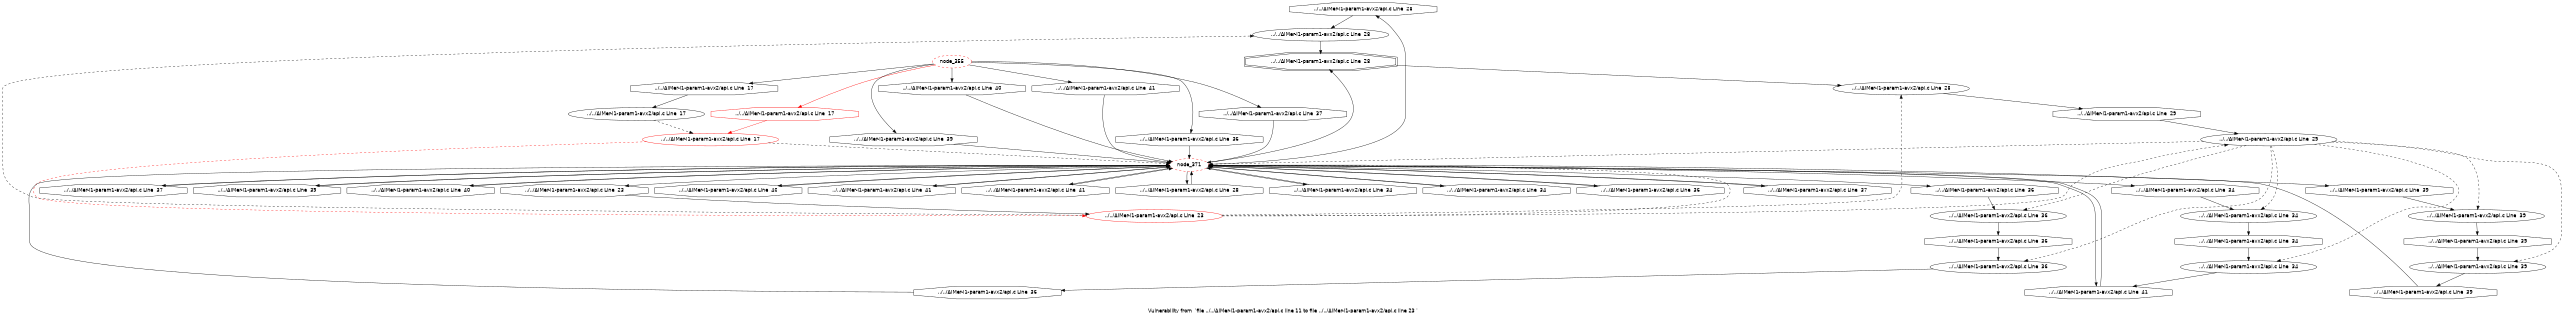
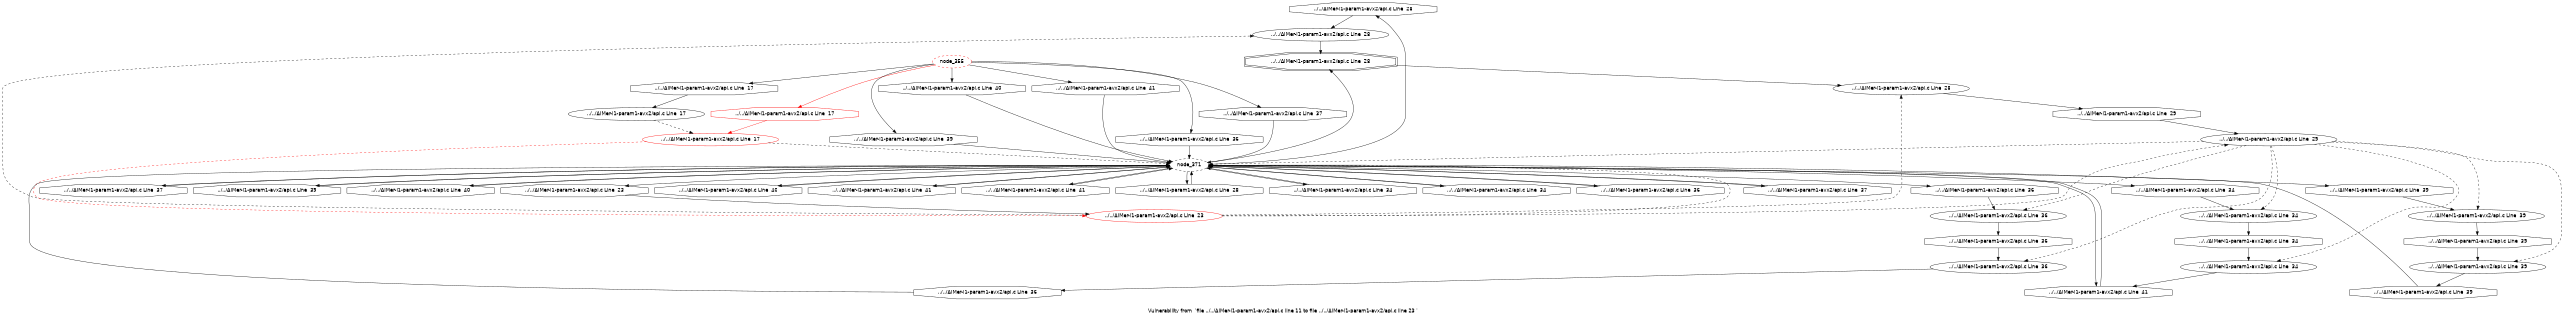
  digraph {
    label="Vulnerability from  'file ../../AIMer-l1-param1-avx2/api.c line 11 to file ../../AIMer-l1-param1-avx2/api.c line 23 ' "
    fontname="DejaVu Sans"
    node [shape=octagon style=solid fontname="DejaVu Sans"]
    edge [fontname="DejaVu Sans"]
    n1 [label="../../AIMer-l1-param1-avx2/api.c Line  28"]
    n2 [label="../../AIMer-l1-param1-avx2/api.c Line  28" shape=ellipse]
    n3 [label="../../AIMer-l1-param1-avx2/api.c Line  28" shape=doubleoctagon]
    n4 [label="../../AIMer-l1-param1-avx2/api.c Line  28" shape=ellipse]
    n5 [label="../../AIMer-l1-param1-avx2/api.c Line  28"]
-   node_371 [shape=ellipse style=dashed color=red]
+   node_371 [shape=ellipse style=dashed]
    n7 [label="../../AIMer-l1-param1-avx2/api.c Line  23"]
    n8 [label="../../AIMer-l1-param1-avx2/api.c Line  34"]
    n9 [label="../../AIMer-l1-param1-avx2/api.c Line  34"]
    n10 [label="../../AIMer-l1-param1-avx2/api.c Line  34"]
    n11 [label="../../AIMer-l1-param1-avx2/api.c Line  41"]
    n12 [label="../../AIMer-l1-param1-avx2/api.c Line  36"]
    n13 [label="../../AIMer-l1-param1-avx2/api.c Line  36"]
    n14 [label="../../AIMer-l1-param1-avx2/api.c Line  37"]
    n15 [label="../../AIMer-l1-param1-avx2/api.c Line  37"]
    n16 [label="../../AIMer-l1-param1-avx2/api.c Line  39"]
    n17 [label="../../AIMer-l1-param1-avx2/api.c Line  39"]
    n18 [label="../../AIMer-l1-param1-avx2/api.c Line  40"]
    n19 [label="../../AIMer-l1-param1-avx2/api.c Line  40"]
    n20 [label="../../AIMer-l1-param1-avx2/api.c Line  41"]
    n21 [label="../../AIMer-l1-param1-avx2/api.c Line  41"]
    n22 [color=red label="../../AIMer-l1-param1-avx2/api.c Line  23" shape=ellipse]
    n23 [label="../../AIMer-l1-param1-avx2/api.c Line  29" shape=ellipse]
    n24 [label="../../AIMer-l1-param1-avx2/api.c Line  29"]
    n25 [label="../../AIMer-l1-param1-avx2/api.c Line  34" shape=ellipse]
    n26 [label="../../AIMer-l1-param1-avx2/api.c Line  34" shape=ellipse]
    n27 [label="../../AIMer-l1-param1-avx2/api.c Line  36" shape=ellipse]
    n28 [label="../../AIMer-l1-param1-avx2/api.c Line  36" shape=ellipse]
    n29 [label="../../AIMer-l1-param1-avx2/api.c Line  39" shape=ellipse]
    n30 [label="../../AIMer-l1-param1-avx2/api.c Line  39" shape=ellipse]
    n31 [label="../../AIMer-l1-param1-avx2/api.c Line  17" shape=ellipse]
    n32 [color=red label="../../AIMer-l1-param1-avx2/api.c Line  17" shape=ellipse]
    n33 [label="../../AIMer-l1-param1-avx2/api.c Line  17"]
    node_355 [color=red shape=ellipse style=dashed]
    n35 [color=red label="../../AIMer-l1-param1-avx2/api.c Line  17"]
    n36 [label="../../AIMer-l1-param1-avx2/api.c Line  36"]
    n37 [label="../../AIMer-l1-param1-avx2/api.c Line  37"]
    n38 [label="../../AIMer-l1-param1-avx2/api.c Line  39"]
    n39 [label="../../AIMer-l1-param1-avx2/api.c Line  40"]
    n40 [label="../../AIMer-l1-param1-avx2/api.c Line  41"]
    n41 [label="../../AIMer-l1-param1-avx2/api.c Line  34"]
    n42 [label="../../AIMer-l1-param1-avx2/api.c Line  36"]
    n43 [label="../../AIMer-l1-param1-avx2/api.c Line  36"]
    n44 [label="../../AIMer-l1-param1-avx2/api.c Line  39"]
    n45 [label="../../AIMer-l1-param1-avx2/api.c Line  39"]
    n1 -> n2
    n2 -> n3
    n3 -> n4
    n4 -> n24
    n5 -> node_371
    node_371 -> n1
    node_371 -> n3
    node_371 -> n5
    node_371 -> n7
    node_371 -> n8
    node_371 -> n9
    node_371 -> n10
    node_371 -> n11
    node_371 -> n12
    node_371 -> n13
    node_371 -> n14
    node_371 -> n15
    node_371 -> n16
    node_371 -> n17
    node_371 -> n18
    node_371 -> n19
    node_371 -> n20
    node_371 -> n21
    n7 -> n22
    n8 -> node_371
    n9 -> node_371
    n10 -> n25
    n11 -> node_371
    n12 -> node_371
    n13 -> n27
    n14 -> node_371
    n15 -> node_371
    n16 -> node_371
    n17 -> n29
    n18 -> node_371
    n19 -> node_371
    n20 -> node_371
    n21 -> node_371
    n22 -> n2 [style=dashed]
    n22 -> n4 [style=dashed]
    n22 -> node_371 [style=dashed]
    n22 -> n23 [style=dashed]
    n23 -> node_371 [style=dashed]
    n23 -> n25 [style=dashed]
    n23 -> n26 [style=dashed]
    n23 -> n27 [style=dashed]
    n23 -> n28 [style=dashed]
    n23 -> n29 [style=dashed]
    n23 -> n30 [style=dashed]
    n24 -> n23
    n25 -> n41
    n26 -> n11
    n27 -> n42
    n28 -> n43
    n29 -> n44
    n30 -> n45
    n31 -> n32 [style=dashed]
    n32 -> node_371 [style=dashed]
    n32 -> n22 [color=red style=dashed]
    n33 -> n31
    node_355 -> n33
    node_355 -> n35 [color=red]
    node_355 -> n36
    node_355 -> n37
    node_355 -> n38
    node_355 -> n39
    node_355 -> n40
    n35 -> n32 [color=red]
    n36 -> node_371
    n37 -> node_371
    n38 -> node_371
    n39 -> node_371
    n40 -> node_371
    n41 -> n26
    n42 -> n28
    n43 -> node_371
    n44 -> n30
    n45 -> node_371
  }
